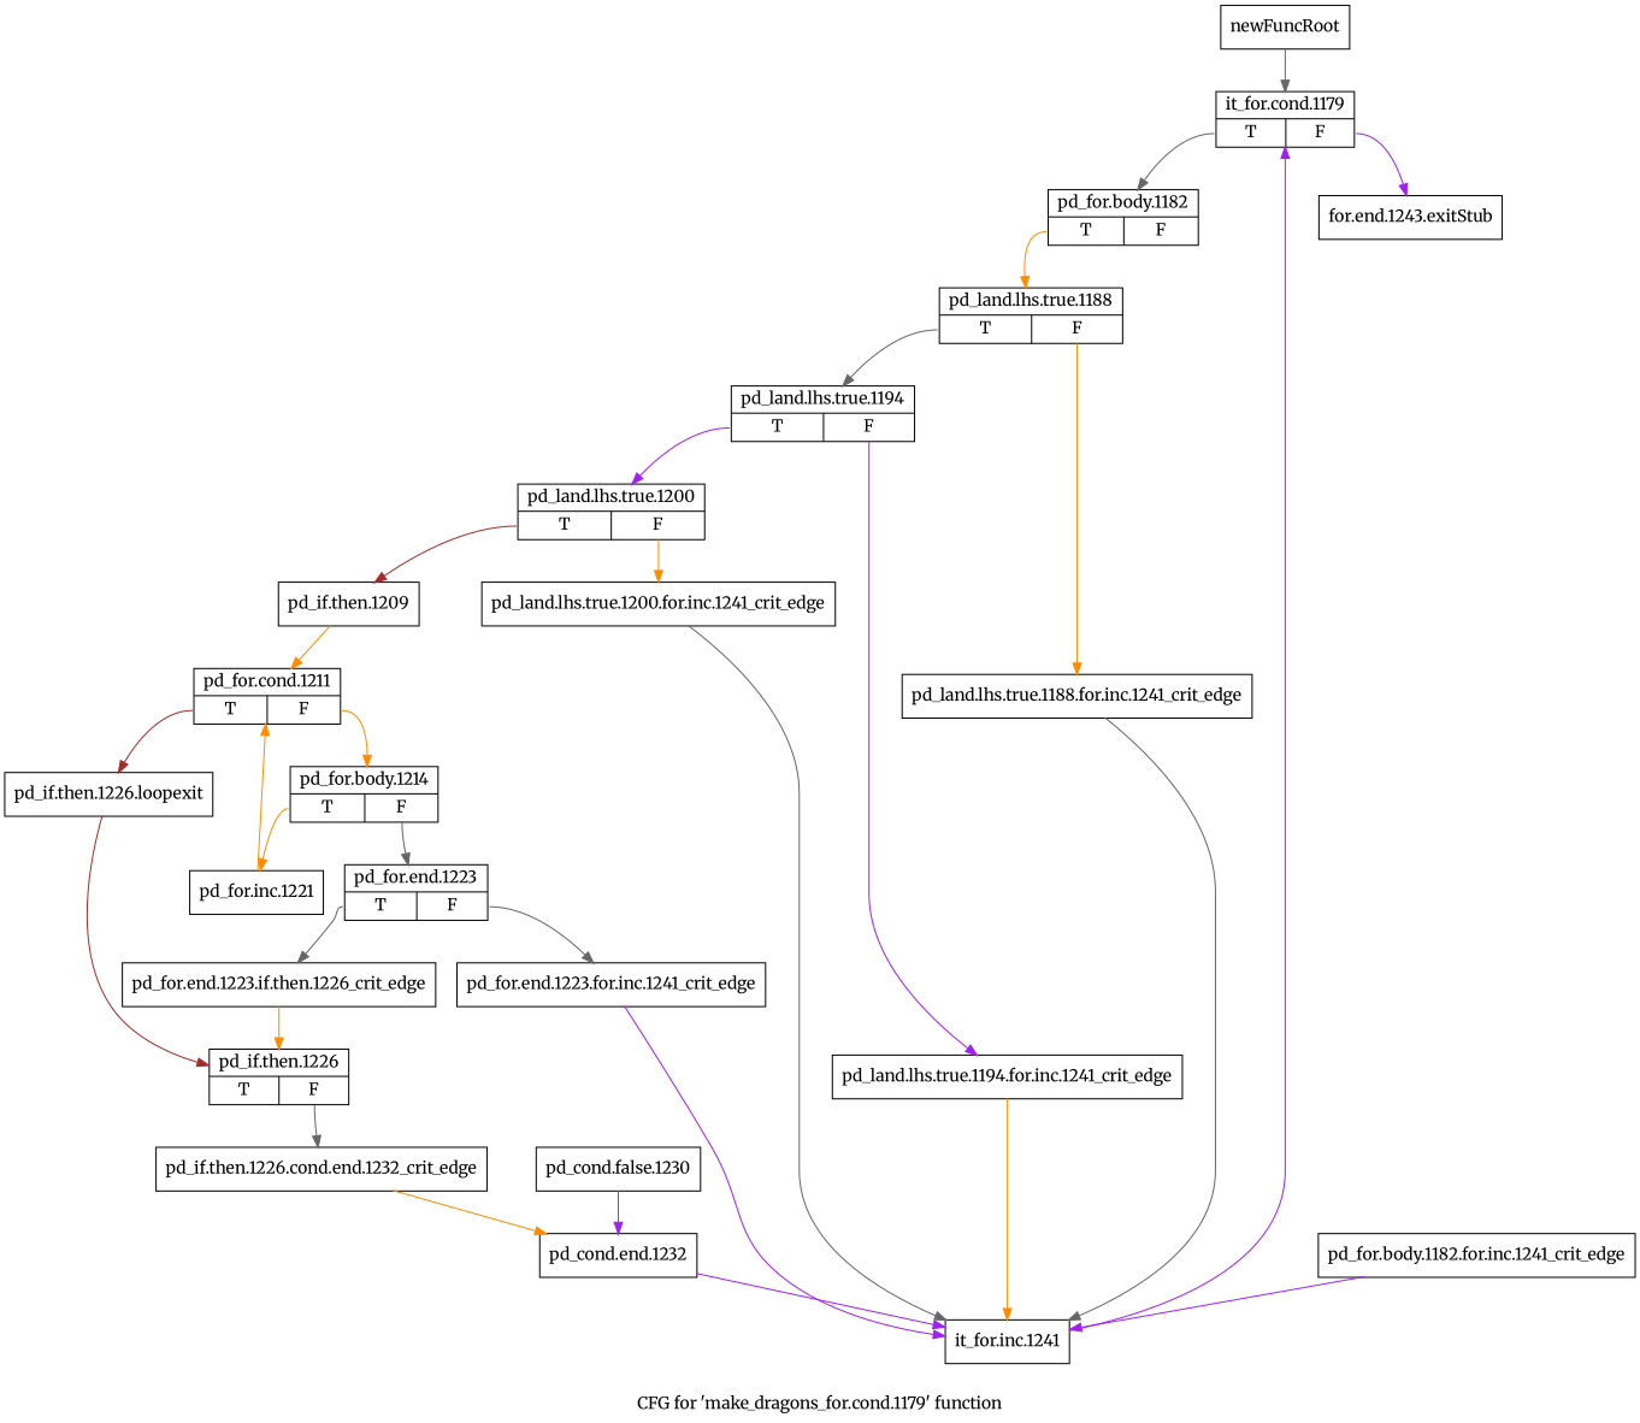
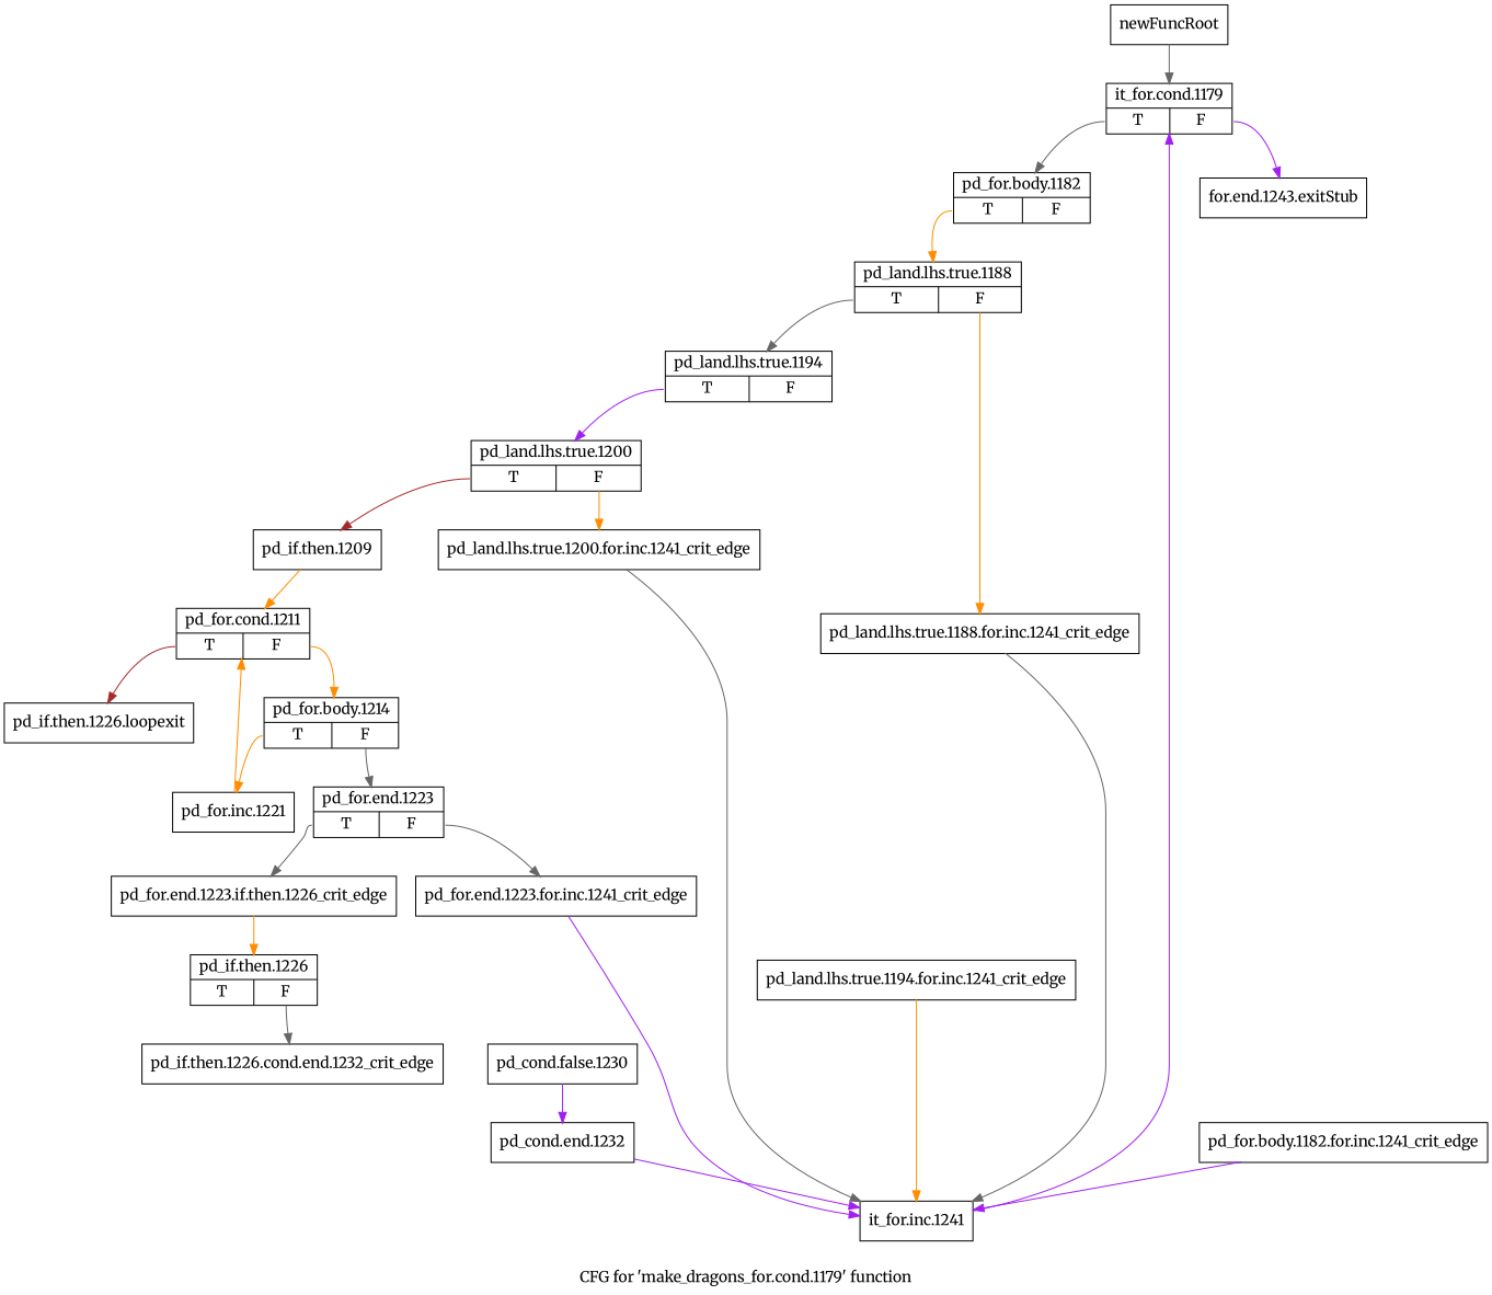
  digraph {
    fontname=Merriweather
    label="CFG for 'make_dragons_for.cond.1179' function"
    node [fontname=Merriweather shape=record]
    edge [color=darkorange fontname=Merriweather]
    n1 [label="{newFuncRoot}"]
    n2 [label="{it_for.cond.1179|{<s0>T|<s1>F}}"]
    n3 [label="{for.end.1243.exitStub}"]
    n4 [label="{pd_for.body.1182|{<s0>T|<s1>F}}"]
    n5 [label="{pd_land.lhs.true.1188|{<s0>T|<s1>F}}"]
    n6 [label="{pd_land.lhs.true.1194|{<s0>T|<s1>F}}"]
    n7 [label="{pd_land.lhs.true.1188.for.inc.1241_crit_edge}"]
    n8 [label="{pd_for.body.1182.for.inc.1241_crit_edge}"]
    n9 [label="{it_for.inc.1241}"]
    n10 [label="{pd_land.lhs.true.1200|{<s0>T|<s1>F}}"]
    n11 [label="{pd_land.lhs.true.1194.for.inc.1241_crit_edge}"]
    n12 [label="{pd_if.then.1209}"]
    n13 [label="{pd_land.lhs.true.1200.for.inc.1241_crit_edge}"]
    n14 [label="{pd_for.cond.1211|{<s0>T|<s1>F}}"]
    n15 [label="{pd_if.then.1226.loopexit}"]
    n16 [label="{pd_for.body.1214|{<s0>T|<s1>F}}"]
    n17 [label="{pd_if.then.1226|{<s0>T|<s1>F}}"]
    n18 [label="{pd_for.inc.1221}"]
    n19 [label="{pd_for.end.1223|{<s0>T|<s1>F}}"]
    n20 [label="{pd_if.then.1226.cond.end.1232_crit_edge}"]
    n21 [label="{pd_for.end.1223.if.then.1226_crit_edge}"]
    n22 [label="{pd_for.end.1223.for.inc.1241_crit_edge}"]
    n23 [label="{pd_cond.false.1230}"]
    n24 [label="{pd_cond.end.1232}"]
    n1 -> n2 [color=gray40]
    n2 -> n3 [color=purple tailport=s1]
    n2 -> n4 [color=gray40 tailport=s0]
    n4 -> n5 [tailport=s0]
    n5 -> n6 [color=gray40 tailport=s0]
    n5 -> n7 [tailport=s1]
    n6 -> n10 [color=purple tailport=s0]
-   n6 -> n11 [color=purple tailport=s1]
    n7 -> n9 [color=gray40]
    n8 -> n9 [color=purple]
    n9 -> n2 [color=purple]
    n10 -> n12 [color=brown tailport=s0]
    n10 -> n13 [tailport=s1]
    n11 -> n9
    n12 -> n14
    n13 -> n9 [color=gray40]
    n14 -> n15 [color=brown tailport=s0]
    n14 -> n16 [tailport=s1]
-   n15 -> n17 [color=brown]
    n16 -> n18 [tailport=s0]
    n16 -> n19 [color=gray40 tailport=s1]
    n17 -> n20 [color=gray40 tailport=s1]
    n18 -> n14
    n19 -> n21 [color=gray40 tailport=s0]
    n19 -> n22 [color=gray40 tailport=s1]
-   n20 -> n24
    n21 -> n17
    n22 -> n9 [color=purple]
    n23 -> n24 [color=purple]
    n24 -> n9 [color=purple]
  }
